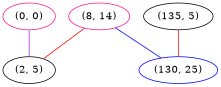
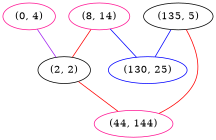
  graph {
    node [color=deeppink]
    edge [color=red weight=1]
    "(8, 14)"
-   "(2, 2)" [color=black label="(2, 5)"]
+   "(2, 2)" [color=black]
    "(130, 25)" [color=blue]
-   "(0, 0)"
+   "(44, 144)"
+   "(0, 0)" [label="(0, 4)"]
    "(135, 5)" [color=black]
    "(8, 14)" -- "(2, 2)" [weight=3]
    "(8, 14)" -- "(130, 25)" [color=blue]
+   "(2, 2)" -- "(44, 144)"
    "(0, 0)" -- "(2, 2)" [color=purple weight=4]
-   "(135, 5)" -- "(130, 25)" [weight=3]
+   "(135, 5)" -- "(130, 25)" [color=blue weight=3]
+   "(135, 5)" -- "(44, 144)"
  }
